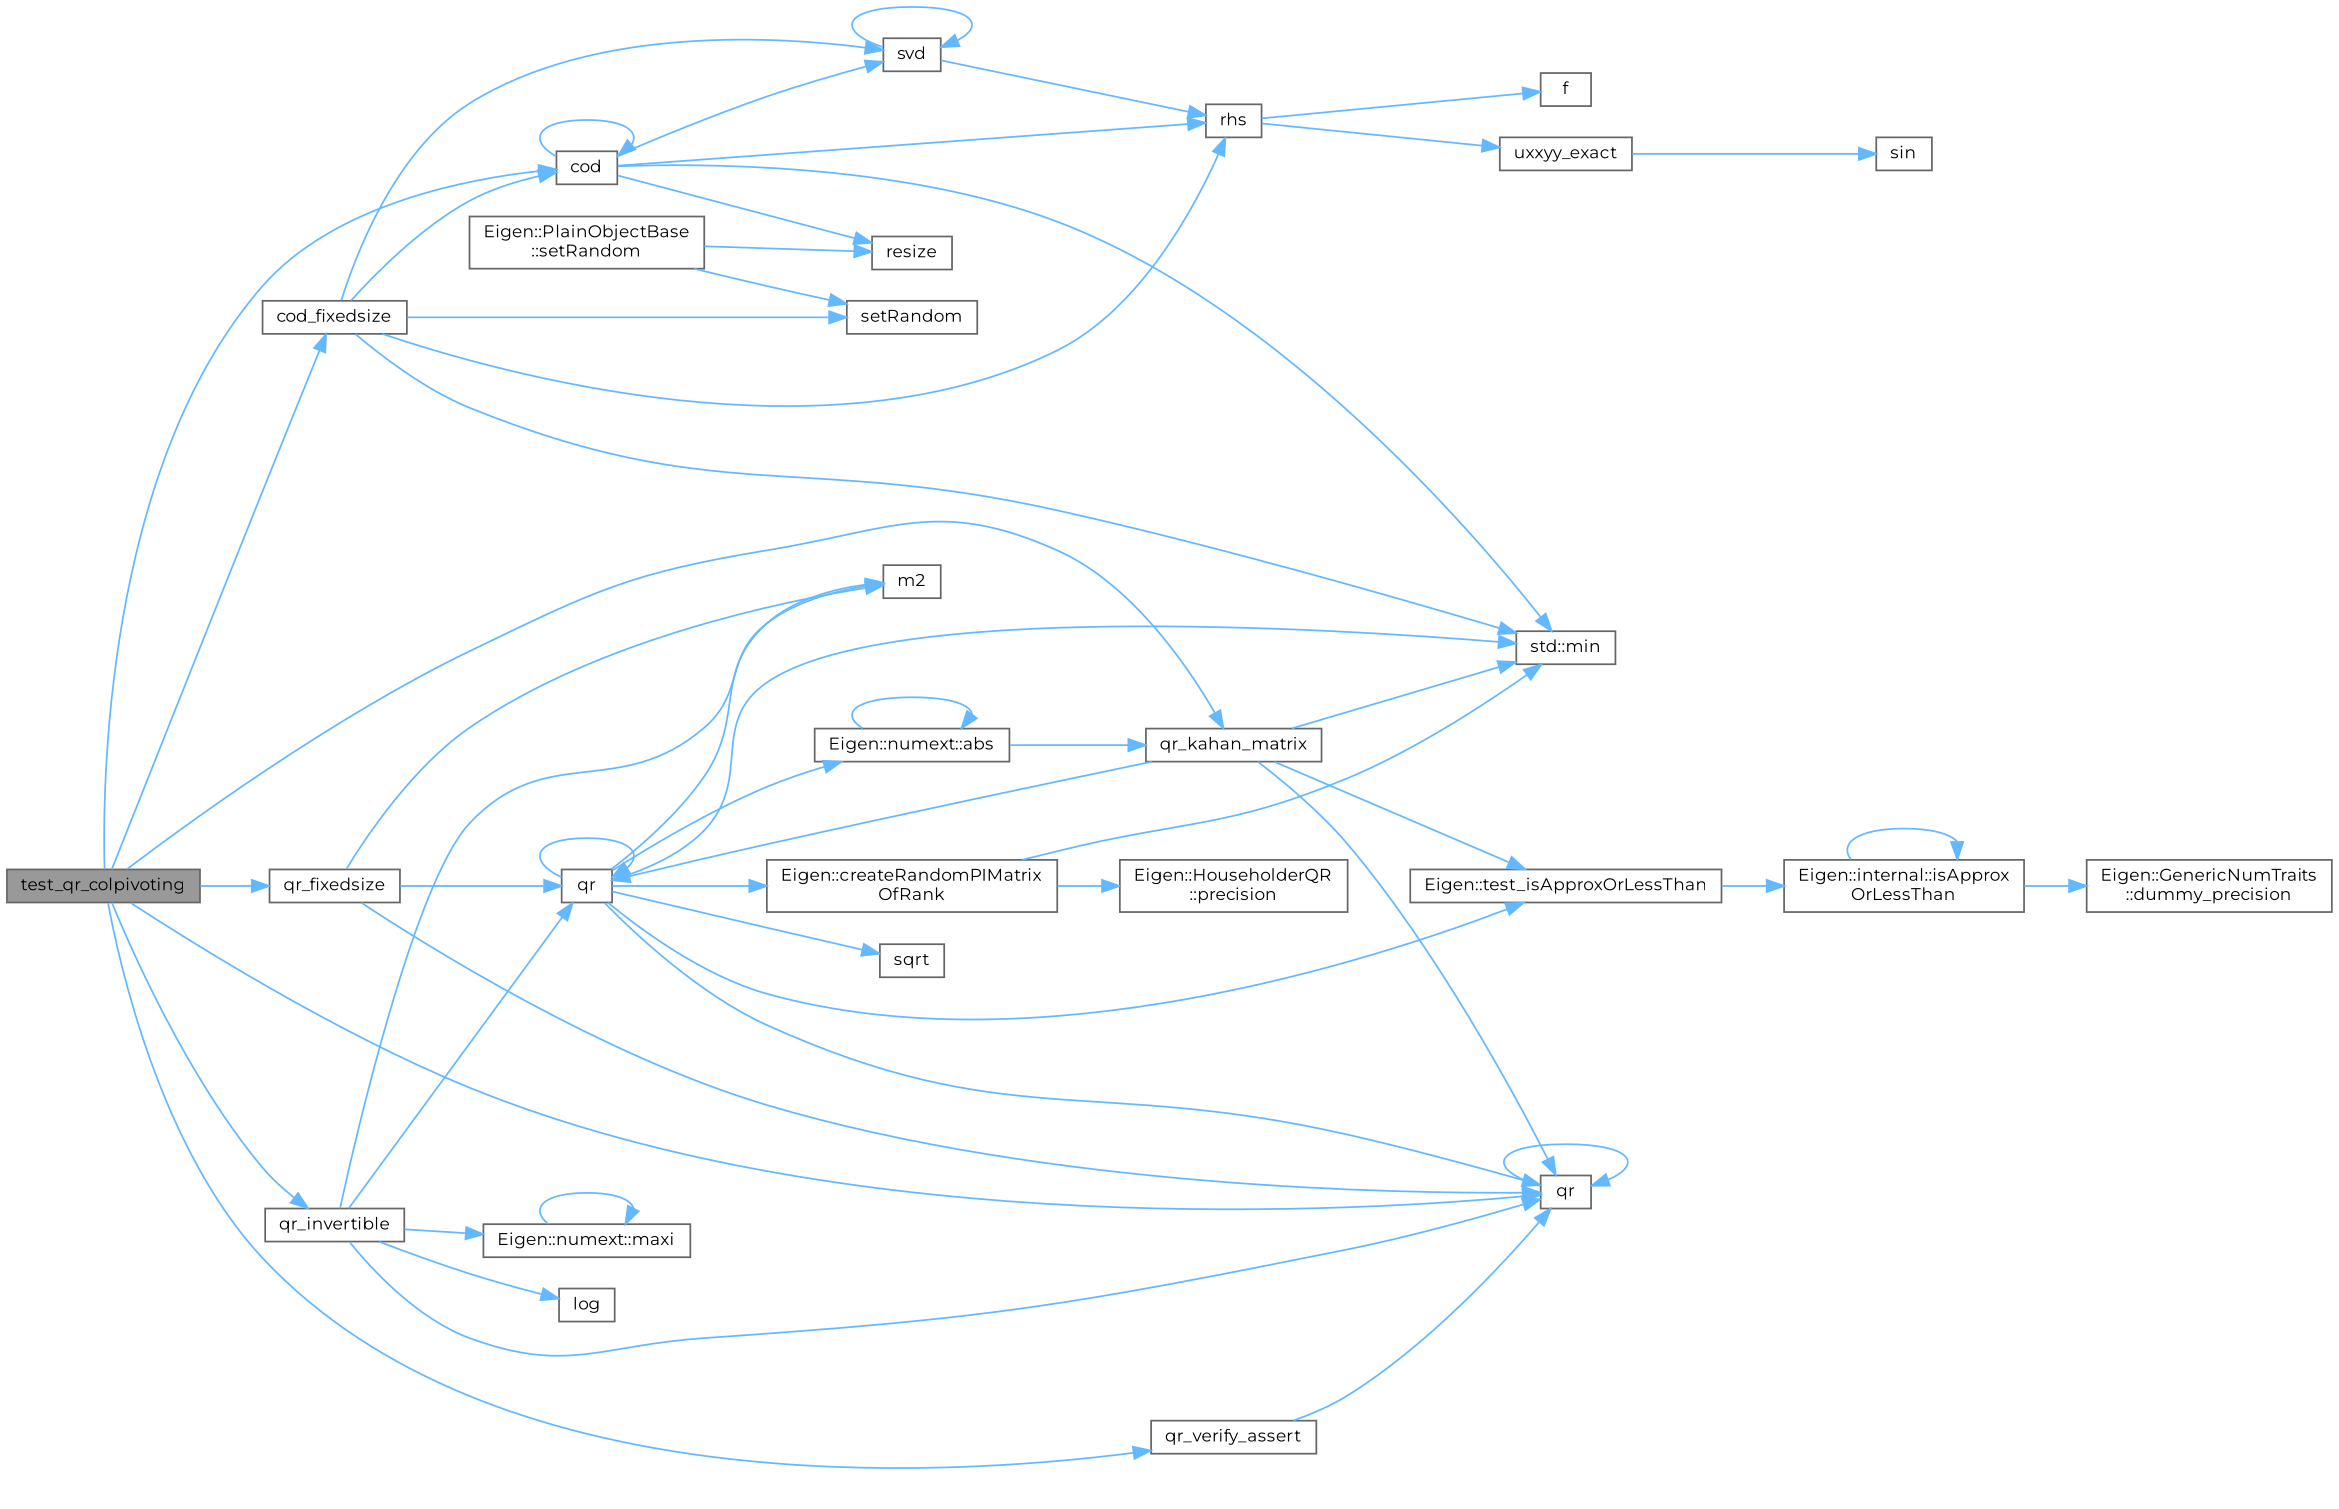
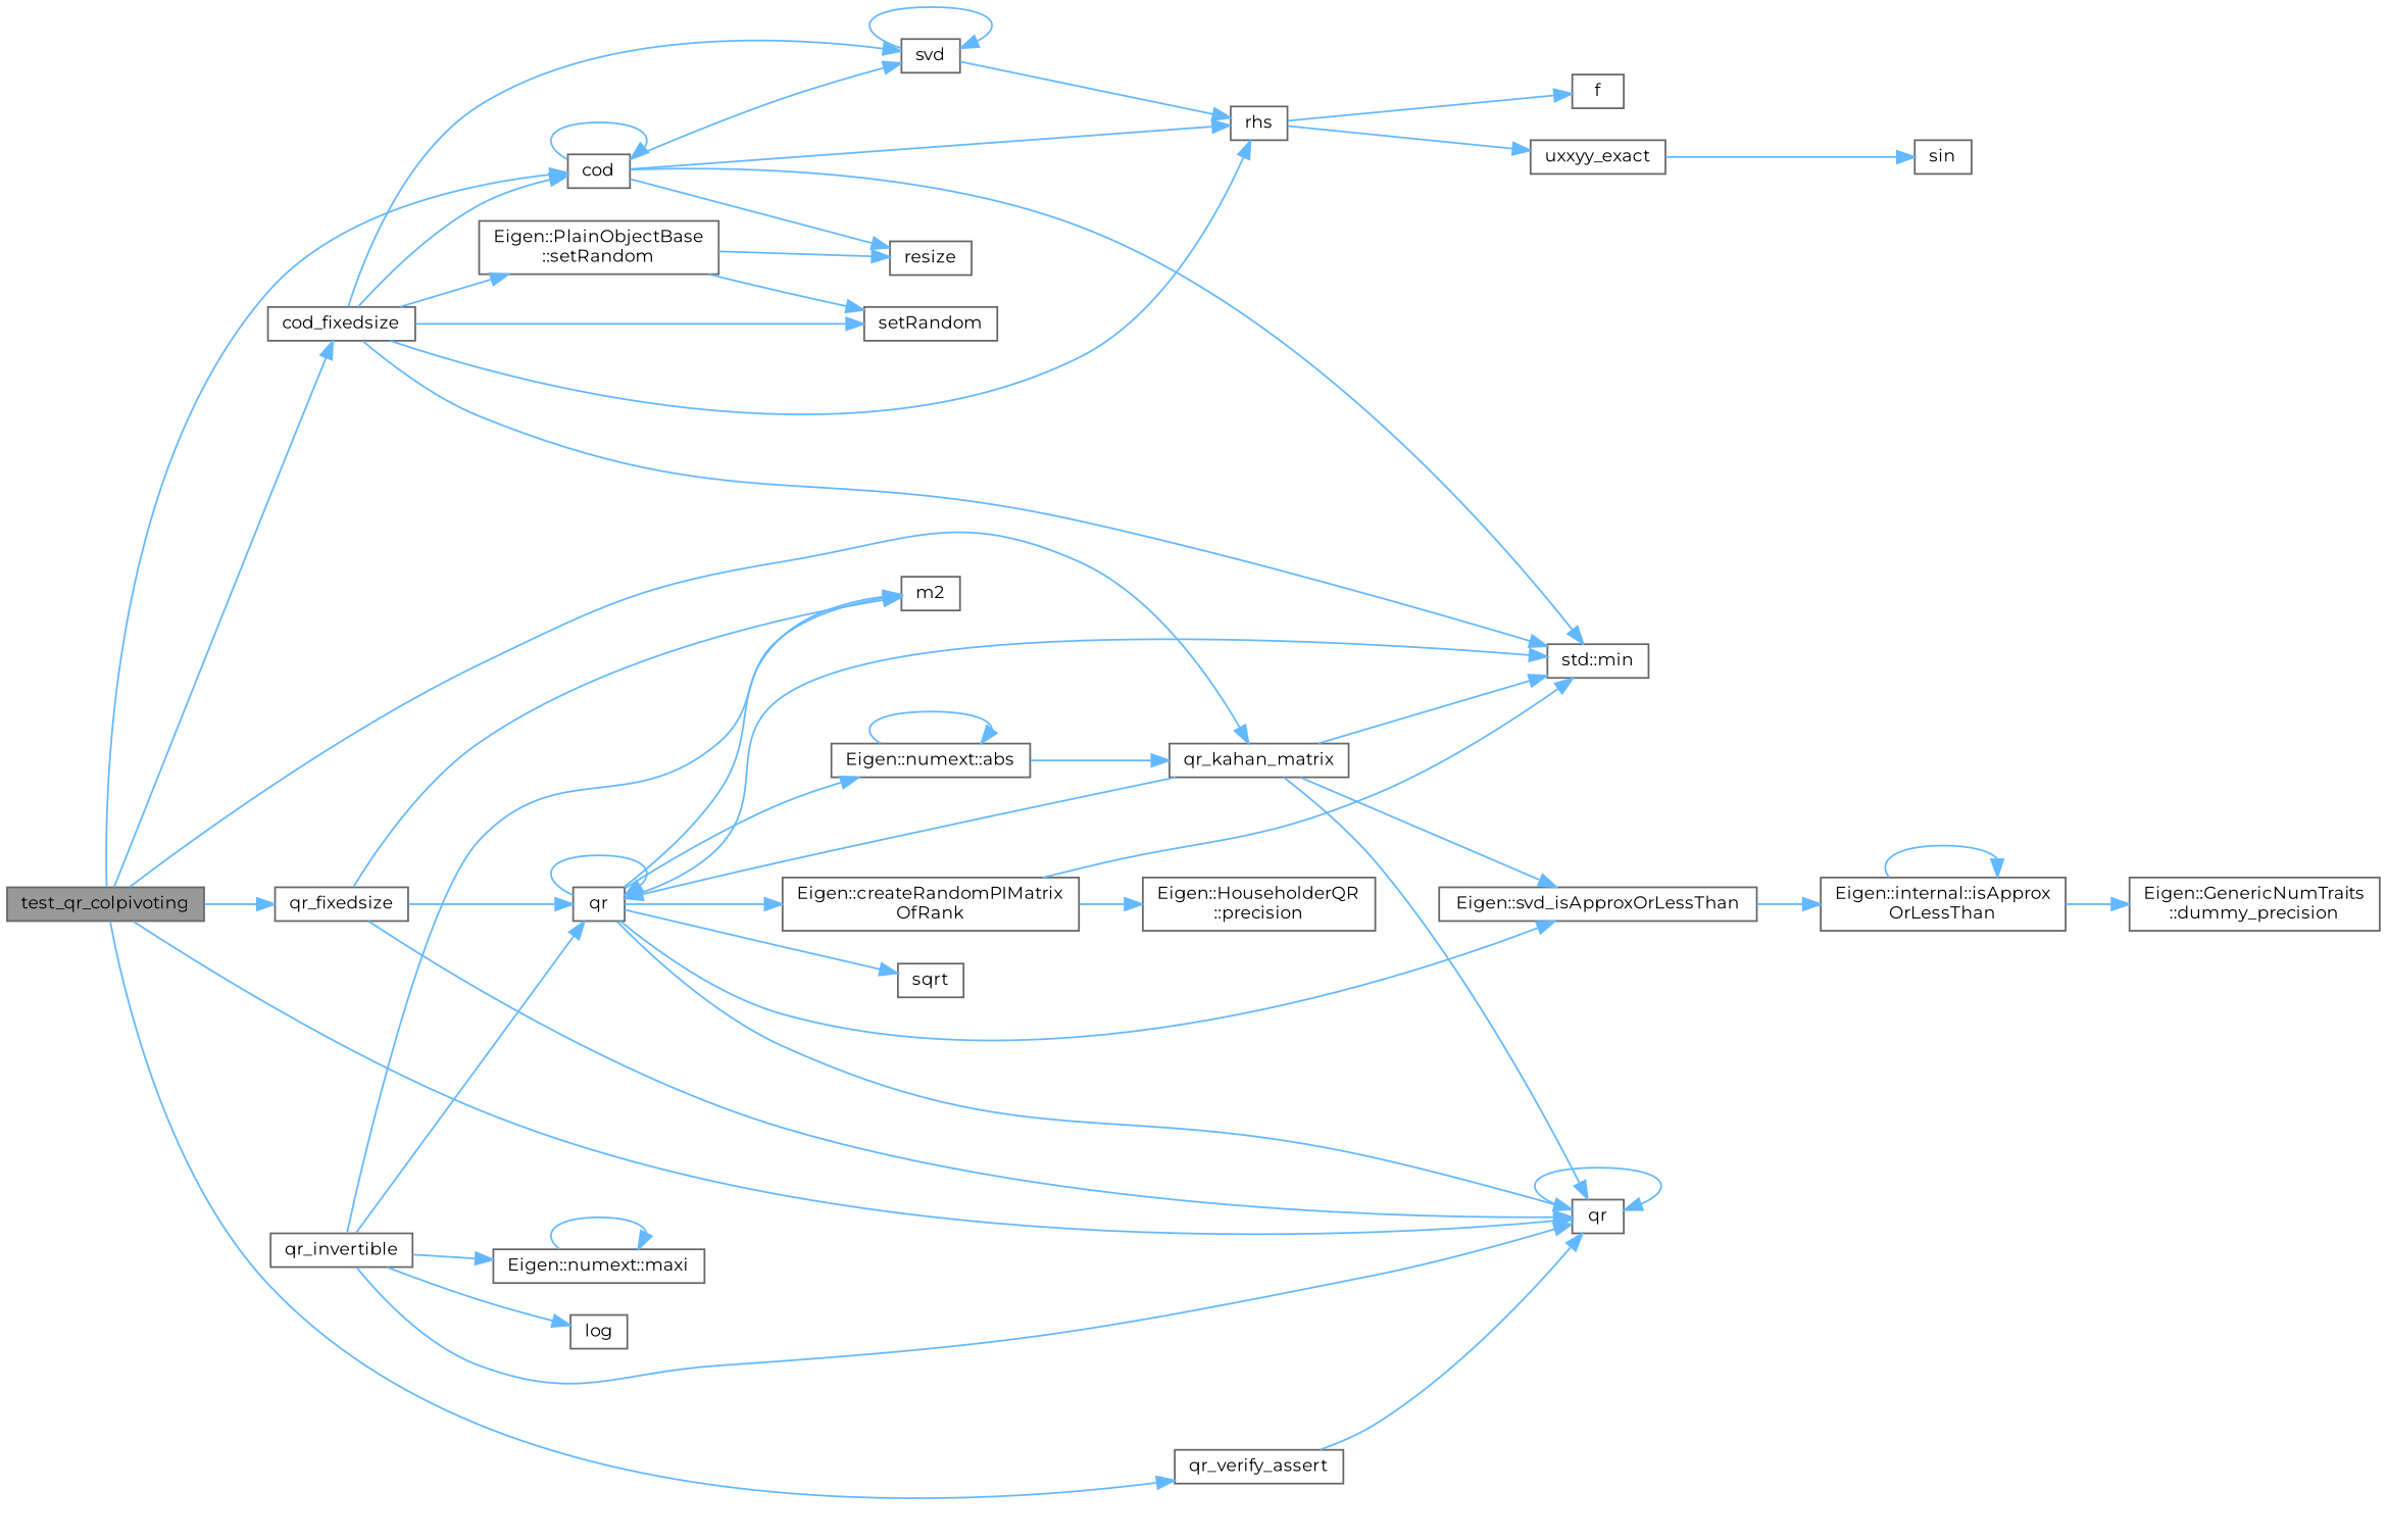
  digraph {
    fontname=Montserrat
    rankdir=LR
    node [color=grey40 fillcolor=white fontname=Montserrat fontsize=10 shape=box style=filled]
    edge [color=steelblue1 fontname=Montserrat fontsize=10 labelfontname=Helvetica labelfontsize=10 style=solid]
    n1 [color=gray40 fillcolor=grey60 fontcolor=black height=0.2 label=test_qr_colpivoting width=0.4]
    n2 [height=0.2 label=cod width=0.4]
    n3 [height=0.2 label=cod_fixedsize width=0.4]
    n4 [height=0.2 label=qr width=0.4]
    n5 [height=0.2 label=qr_fixedsize width=0.4]
    n6 [height=0.2 label=qr_invertible width=0.4]
    n7 [height=0.2 label=qr_kahan_matrix width=0.4]
    n8 [height=0.2 label=qr_verify_assert width=0.4]
    n9 [height=0.2 label="std::min" width=0.4]
    n10 [height=0.2 label=rhs width=0.4]
    n11 [height=0.2 label=svd width=0.4]
    n12 [height=0.2 label=resize width=0.4]
    n13 [height=0.2 label="Eigen::PlainObjectBase\l::setRandom" width=0.4]
    n14 [height=0.2 label=setRandom width=0.4]
    n15 [height=0.2 label=m2 width=0.4]
    n16 [height=0.2 label=qr width=0.4]
    n17 [height=0.2 label=log width=0.4]
    n18 [height=0.2 label="Eigen::numext::maxi" width=0.4]
-   n19 [height=0.2 label="Eigen::test_isApproxOrLessThan" width=0.4]
+   n19 [height=0.2 label="Eigen::svd_isApproxOrLessThan" width=0.4]
    n20 [height=0.2 label="Eigen::createRandomPIMatrix\lOfRank" width=0.4]
    n21 [height=0.2 label="Eigen::HouseholderQR\l::precision" width=0.4]
    n22 [height=0.2 label=f width=0.4]
    n23 [height=0.2 label=uxxyy_exact width=0.4]
    n24 [height=0.2 label=sin width=0.4]
    n25 [height=0.2 label="Eigen::numext::abs" width=0.4]
    n26 [height=0.2 label=sqrt width=0.4]
    n27 [height=0.2 label="Eigen::internal::isApprox\lOrLessThan" width=0.4]
    n28 [height=0.2 label="Eigen::GenericNumTraits\l::dummy_precision" width=0.4]
    n1 -> n2
    n1 -> n3
    n1 -> n4
    n1 -> n5
-   n1 -> n6
    n1 -> n7
    n1 -> n8
    n2 -> n2
    n2 -> n9
    n2 -> n10
    n2 -> n11
    n2 -> n12
    n3 -> n2
    n3 -> n9
    n3 -> n10
    n3 -> n11
+   n3 -> n13
    n3 -> n14
    n4 -> n4
    n5 -> n4
    n5 -> n15
    n5 -> n16
    n6 -> n4
    n6 -> n15
    n6 -> n16
    n6 -> n17
    n6 -> n18
    n7 -> n4
    n7 -> n9
    n7 -> n16
    n7 -> n19
    n8 -> n4
    n10 -> n22
    n10 -> n23
    n11 -> n10
    n11 -> n11
    n13 -> n12
    n13 -> n14
    n16 -> n4
    n16 -> n9
    n16 -> n15
    n16 -> n16
    n16 -> n19
    n16 -> n20
    n16 -> n25
    n16 -> n26
    n18 -> n18
    n19 -> n27
    n20 -> n9
    n20 -> n21
    n23 -> n24
    n25 -> n7
    n25 -> n25
    n27 -> n27
    n27 -> n28
  }
